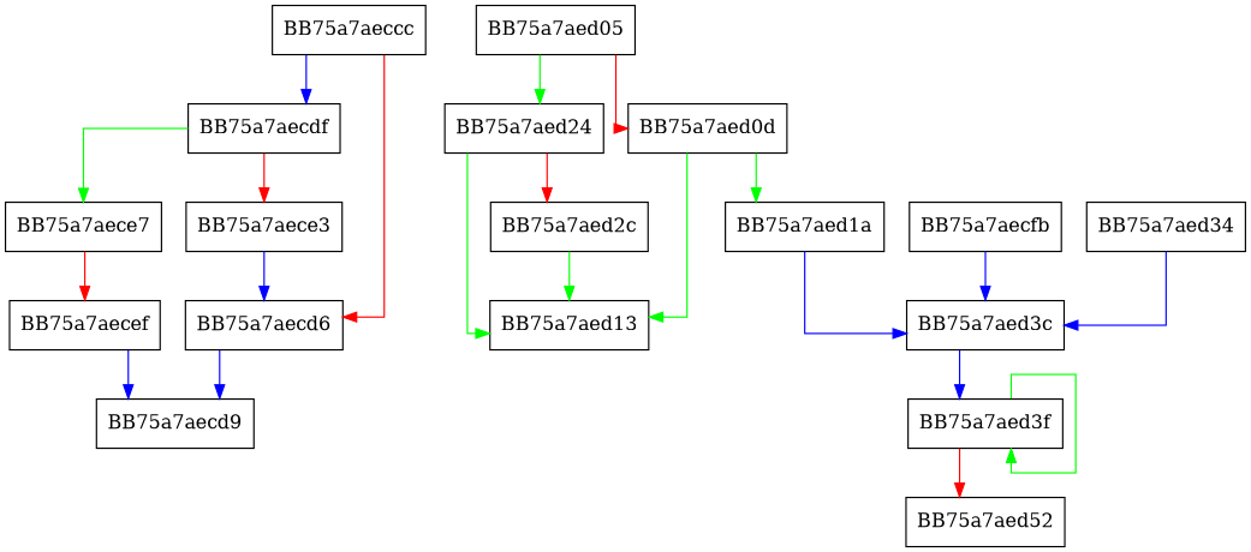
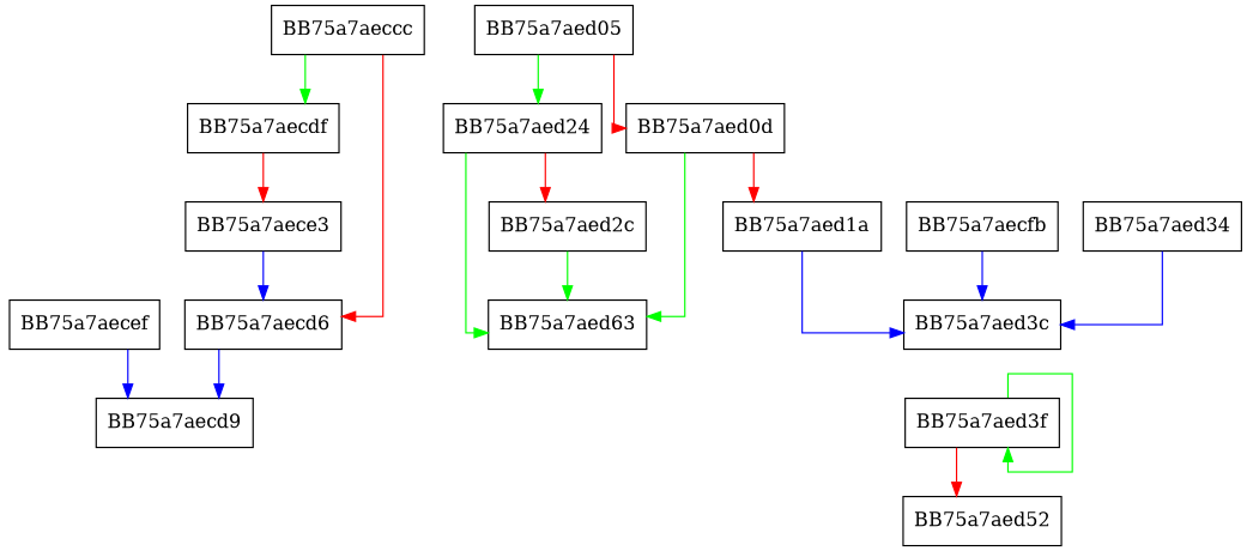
  digraph {
    splines=ortho
    node [shape=box]
    edge [color=green]
    BB75a7aeccc
    BB75a7aecdf
    BB75a7aecd6
-   BB75a7aece7
    BB75a7aece3
    BB75a7aecd9
    BB75a7aecef
    BB75a7aed05
    BB75a7aed24
    BB75a7aed0d
    BB75a7aecfb
    BB75a7aed3c
-   BB75a7aed63 [label=BB75a7aed13]
+   BB75a7aed63
    BB75a7aed2c
    BB75a7aed1a
    BB75a7aed3f
    BB75a7aed52
    BB75a7aed34
-   BB75a7aeccc -> BB75a7aecdf [color=blue]
+   BB75a7aeccc -> BB75a7aecdf
    BB75a7aeccc -> BB75a7aecd6 [color=red]
-   BB75a7aecdf -> BB75a7aece7
    BB75a7aecdf -> BB75a7aece3 [color=red]
    BB75a7aecd6 -> BB75a7aecd9 [color=blue]
-   BB75a7aece7 -> BB75a7aecef [color=red]
    BB75a7aece3 -> BB75a7aecd6 [color=blue]
    BB75a7aecef -> BB75a7aecd9 [color=blue]
    BB75a7aed05 -> BB75a7aed24
    BB75a7aed05 -> BB75a7aed0d [color=red]
    BB75a7aed24 -> BB75a7aed63
    BB75a7aed24 -> BB75a7aed2c [color=red]
    BB75a7aed0d -> BB75a7aed63
-   BB75a7aed0d -> BB75a7aed1a
+   BB75a7aed0d -> BB75a7aed1a [color=red]
    BB75a7aecfb -> BB75a7aed3c [color=blue]
-   BB75a7aed3c -> BB75a7aed3f [color=blue]
    BB75a7aed2c -> BB75a7aed63
    BB75a7aed1a -> BB75a7aed3c [color=blue]
    BB75a7aed3f -> BB75a7aed3f
    BB75a7aed3f -> BB75a7aed52 [color=red]
    BB75a7aed34 -> BB75a7aed3c [color=blue]
  }
